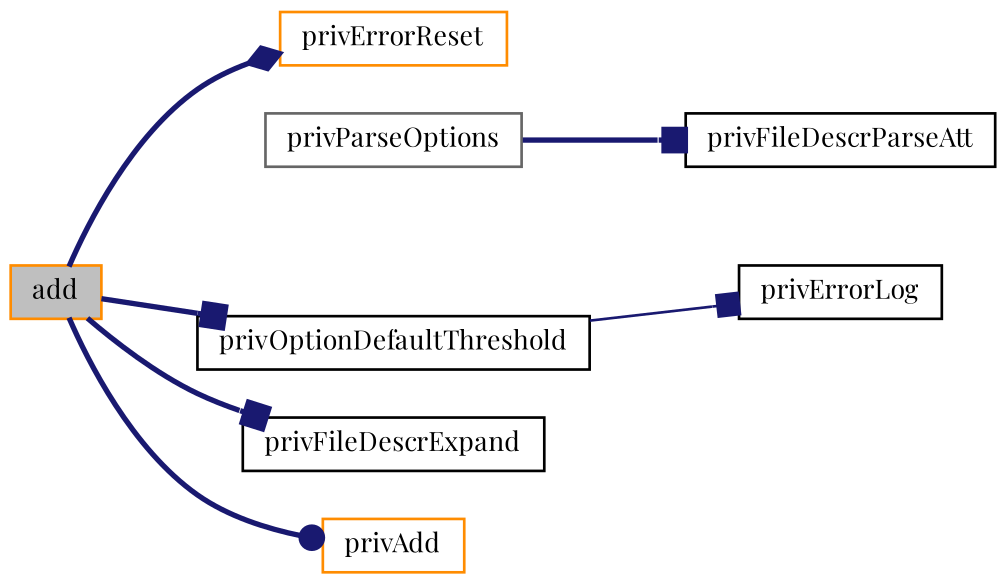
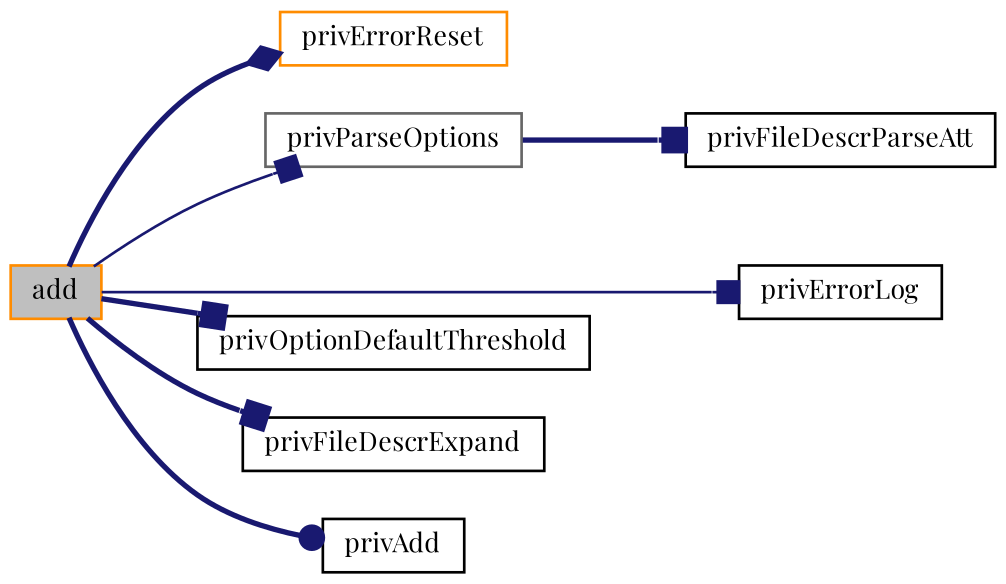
  digraph {
    fontname="Playfair Display"
    rankdir=LR
    node [color=black fillcolor=white fontname="Playfair Display" fontsize=10 shape=record style=filled]
    edge [arrowhead=box color=midnightblue fontname="Playfair Display" fontsize=10 labelfontname=Helvetica labelfontsize=10 style=bold]
    n1 [color=darkorange fillcolor=grey75 fontcolor=black height=0.2 label=add width=0.4]
    n2 [color=darkorange height=0.2 label=privErrorReset width=0.4]
    n3 [color=gray40 height=0.2 label=privParseOptions width=0.4]
    n4 [height=0.2 label=privErrorLog width=0.4]
    n5 [height=0.2 label=privOptionDefaultThreshold width=0.4]
    n6 [height=0.2 label=privFileDescrExpand width=0.4]
-   n7 [color=darkorange height=0.2 label=privAdd width=0.4]
+   n7 [height=0.2 label=privAdd width=0.4]
    n8 [height=0.2 label=privFileDescrParseAtt width=0.4]
    n1 -> n2 [arrowhead=diamond]
-   n5 -> n4 [style=solid]
+   n1 -> n3 [style=solid]
+   n1 -> n4 [style=solid]
    n1 -> n5
    n1 -> n6
    n1 -> n7 [arrowhead=dot]
    n3 -> n8
  }
